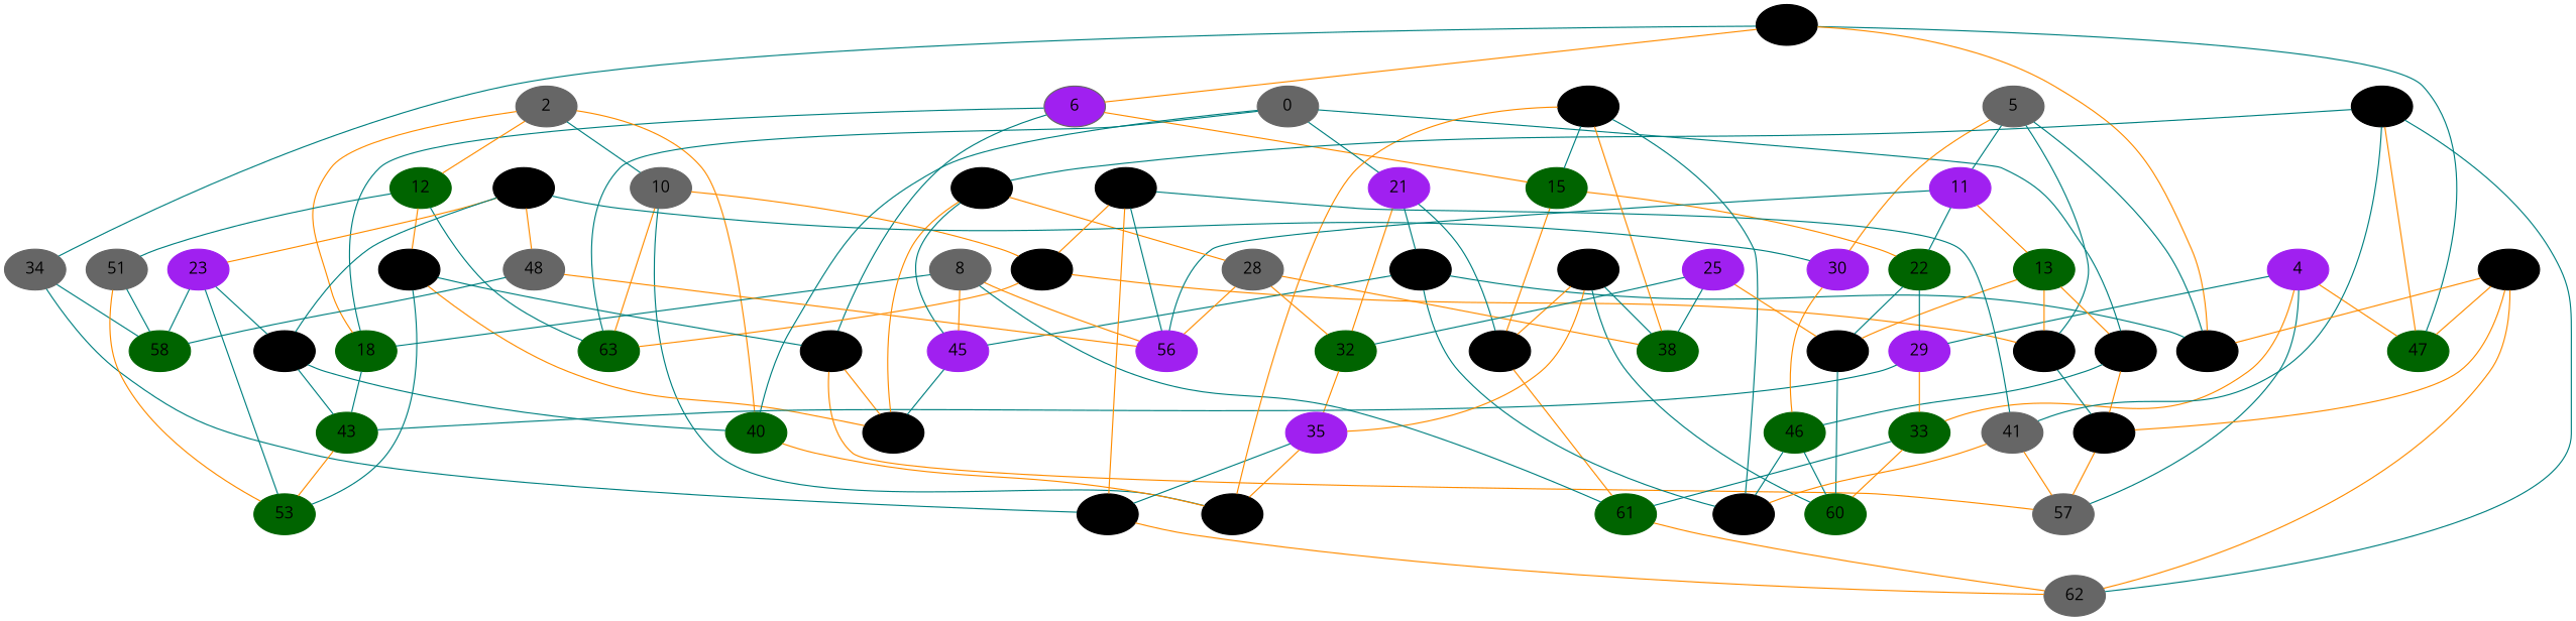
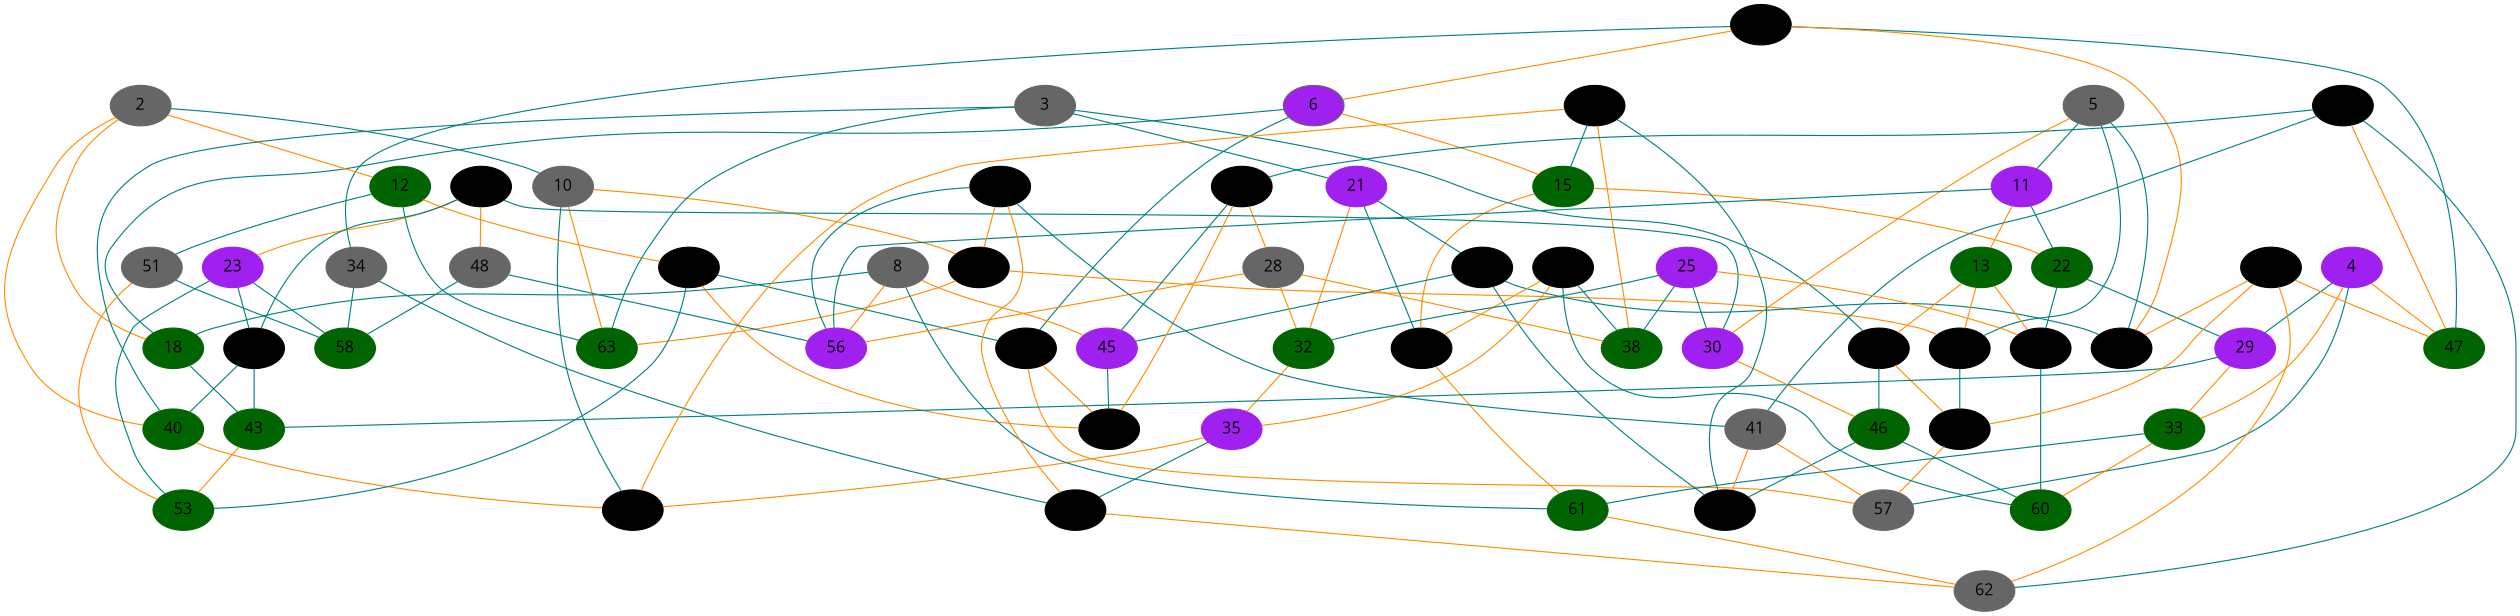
  graph {
    fontname="Open Sans"
    node [color=black fontname="Open Sans" style=filled]
    edge [color=teal fontname="Open Sans"]
    6 [color=gray40 fillcolor=purple]
    1
    34 [color=gray40]
    47 [color=darkgreen]
    54
    18 [color=darkgreen]
    15 [color=darkgreen]
    50
    39
    58 [color=darkgreen]
    2 [color=gray40]
    10 [color=gray40]
    12 [color=darkgreen]
    40 [color=darkgreen]
    63 [color=darkgreen]
    44
    27
    26
    51 [color=gray40]
    43 [color=darkgreen]
-   3 [color=gray40 label=0]
+   3 [color=gray40]
    21 [color=purple]
    24
    36
    32 [color=darkgreen]
    42
    49
    46 [color=darkgreen]
    4 [color=purple]
    29 [color=purple]
    33 [color=darkgreen]
    57 [color=gray40]
    60 [color=darkgreen]
    61 [color=darkgreen]
    5 [color=gray40]
    11 [color=purple]
    30 [color=purple]
    31
    56 [color=purple]
    13 [color=darkgreen]
    22 [color=darkgreen]
    52
    35 [color=purple]
    7
    38 [color=darkgreen]
    8 [color=gray40]
    45 [color=purple]
    62 [color=gray40]
    9
    55
    59
    53 [color=darkgreen]
    14
    17
    41 [color=gray40]
    28 [color=gray40]
    16
    19
    23 [color=purple]
    37
    48 [color=gray40]
    20
    25 [color=purple]
    6 -- 18
    6 -- 15 [color=darkorange]
    6 -- 50
    1 -- 6 [color=darkorange]
    1 -- 34
    1 -- 47
    1 -- 54 [color=darkorange]
    34 -- 39
    34 -- 58
    18 -- 43
    15 -- 36 [color=darkorange]
    15 -- 22 [color=darkorange]
    50 -- 57 [color=darkorange]
    50 -- 52 [color=darkorange]
    39 -- 62 [color=darkorange]
    2 -- 18 [color=darkorange]
    2 -- 10
    2 -- 12 [color=darkorange]
    2 -- 40 [color=darkorange]
    10 -- 63 [color=darkorange]
    10 -- 44
    10 -- 27 [color=darkorange]
    12 -- 63
    12 -- 26 [color=darkorange]
    12 -- 51
    40 -- 44 [color=darkorange]
    27 -- 63 [color=darkorange]
    27 -- 31 [color=darkorange]
    26 -- 50
    26 -- 52 [color=darkorange]
    26 -- 53
    51 -- 58
    51 -- 53 [color=darkorange]
    43 -- 53 [color=darkorange]
    3 -- 40
    3 -- 63
    3 -- 21
    3 -- 24
    21 -- 36
    21 -- 32 [color=darkorange]
    21 -- 42
    24 -- 49 [color=darkorange]
    24 -- 46
    36 -- 61 [color=darkorange]
    32 -- 35 [color=darkorange]
    42 -- 54
    42 -- 45
    42 -- 55
    49 -- 57 [color=darkorange]
    46 -- 60
    46 -- 55
    4 -- 47 [color=darkorange]
    4 -- 29
    4 -- 33 [color=darkorange]
    4 -- 57
    29 -- 43
    29 -- 33 [color=darkorange]
    33 -- 60 [color=darkorange]
    33 -- 61
    61 -- 62 [color=darkorange]
    5 -- 54
    5 -- 11
    5 -- 30 [color=darkorange]
    5 -- 31
    11 -- 56
    11 -- 13 [color=darkorange]
    11 -- 22
    30 -- 46 [color=darkorange]
    31 -- 49
    13 -- 24 [color=darkorange]
    13 -- 31 [color=darkorange]
    13 -- 59 [color=darkorange]
    22 -- 29
    22 -- 59
    35 -- 39
    35 -- 44 [color=darkorange]
    7 -- 36 [color=darkorange]
    7 -- 60
    7 -- 35 [color=darkorange]
    7 -- 38
    8 -- 18
    8 -- 61
    8 -- 56 [color=darkorange]
    8 -- 45 [color=darkorange]
    45 -- 52
    9 -- 15
    9 -- 44 [color=darkorange]
    9 -- 38 [color=darkorange]
    9 -- 55
    59 -- 60
    14 -- 47 [color=darkorange]
    14 -- 62
    14 -- 17
    14 -- 41
    17 -- 52 [color=darkorange]
    17 -- 45
    17 -- 28 [color=darkorange]
    41 -- 57 [color=darkorange]
    41 -- 55 [color=darkorange]
    28 -- 32 [color=darkorange]
    28 -- 56 [color=darkorange]
    28 -- 38 [color=darkorange]
    16 -- 47 [color=darkorange]
    16 -- 54 [color=darkorange]
    16 -- 49 [color=darkorange]
    16 -- 62 [color=darkorange]
    19 -- 30
    19 -- 23 [color=darkorange]
    19 -- 37
    19 -- 48 [color=darkorange]
    23 -- 58
    23 -- 53
    23 -- 37
    37 -- 40
    37 -- 43
    48 -- 58
-   48 -- 56 [color=darkorange]
+   48 -- 56
    20 -- 39 [color=darkorange]
    20 -- 27 [color=darkorange]
    20 -- 56
    20 -- 41
    25 -- 32
+   25 -- 30
    25 -- 38
    25 -- 59 [color=darkorange]
  }
